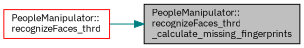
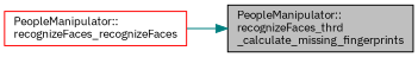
  digraph {
    rankdir=RL
    fontname="IBM Plex Sans"
    node [fontname="IBM Plex Sans" fontsize=10 shape=record style=filled]
    n1 [color=black fillcolor=grey75 fontcolor=black height=0.2 label="PeopleManipulator::\lrecognizeFaces_thrd\l_calculate_missing_fingerprints" width=0.4]
-   n2 [color=red fillcolor=white height=0.2 label="PeopleManipulator::\lrecognizeFaces_thrd" width=0.4]
+   n2 [color=red fillcolor=white height=0.2 label="PeopleManipulator::\lrecognizeFaces_recognizeFaces" width=0.4]
    n1 -> n2 [color=teal dir=back fontname="IBM Plex Sans" fontsize=10 labelfontname=Helvetica labelfontsize=10 style=solid]
  }
